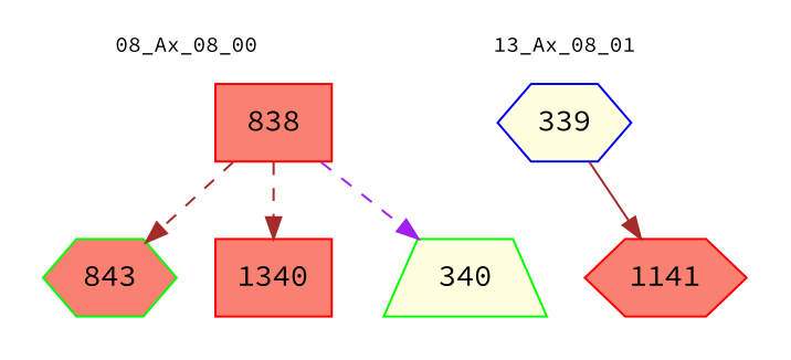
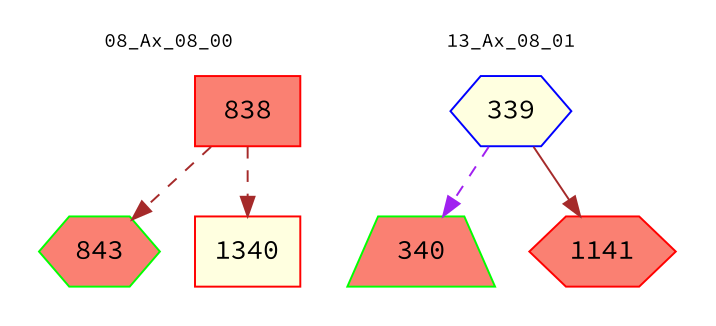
  digraph {
    fontname="Source Code Pro"
    node [color=red fillcolor=salmon fontname="Source Code Pro" shape=hexagon style=filled]
    edge [color=brown fontname="Source Code Pro" style=dashed]
    n1 [label=838 shape=box]
    n2 [color=green label=843]
-   n3 [label=1340 shape=box]
+   n3 [fillcolor=lightyellow label=1340 shape=box]
    n4 [color=blue fillcolor=lightyellow label=339]
-   n5 [color=green fillcolor=lightyellow label=340 shape=trapezium]
+   n5 [color=green label=340 shape=trapezium]
    n6 [label=1141]
    subgraph cluster_1 {
      color=white
      fontsize=10
      label="08_Ax_08_00"
      n1
      n2
      n3
    }
    subgraph cluster_2 {
      color=white
      fontsize=10
      label="13_Ax_08_01"
      n4
      n5
      n6
    }
    n1 -> n2
    n1 -> n3
-   n1 -> n5 [color=purple]
+   n4 -> n5 [color=purple]
    n4 -> n6 [style=solid]
  }
